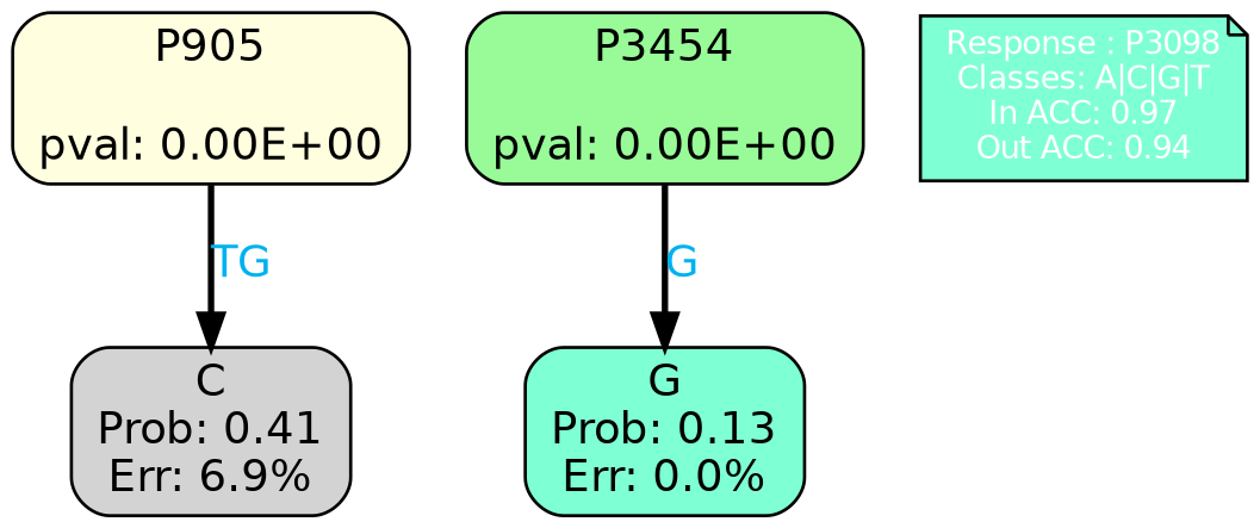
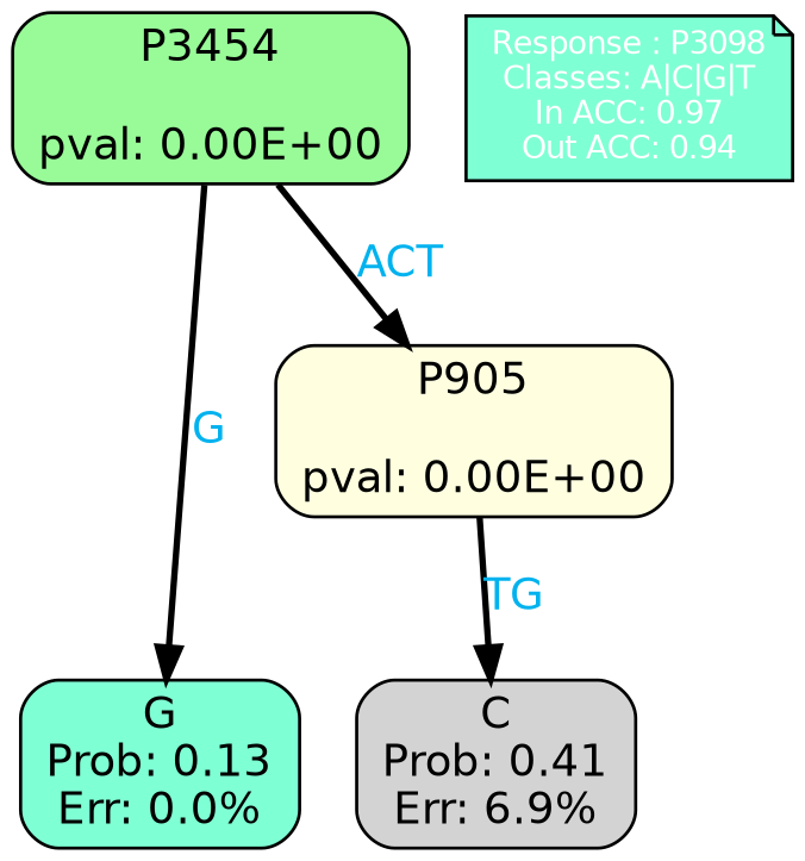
  digraph {
    ranksep=equally
    splines=polylines
    node [color=black fillcolor=aquamarine fontname=helvetica shape=box style="filled, rounded"]
    edge [fontcolor=deepskyblue2 fontname=helvetica style=bold]
    n1 [fillcolor=lightgrey label="C\nProb: 0.41\nErr: 6.9%"]
    n2 [label="G\nProb: 0.13\nErr: 0.0%"]
    n3 [align=left fontcolor=white fontsize=10 label="Response : P3098\nClasses: A|C|G|T\nIn ACC: 0.97\nOut ACC: 0.94\n" shape=note style=filled]
    n4 [fillcolor=palegreen label="P3454\n\npval: 0.00E+00"]
    n5 [fillcolor=lightyellow label="P905\n\npval: 0.00E+00"]
    subgraph sub_1 {
      rank=same
      n1
      n2
    }
    subgraph sub_2 {
      rank=same
      n3
      n4
    }
    n4 -> n2 [label=G]
+   n4 -> n5 [label=ACT]
    n5 -> n1 [label=TG]
  }
